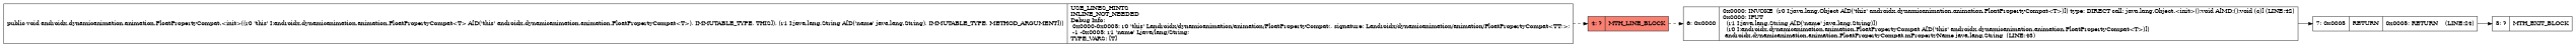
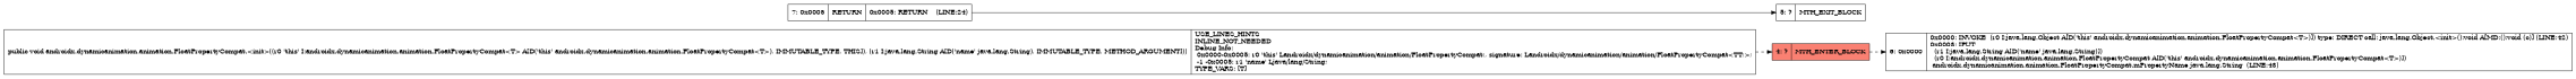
  digraph {
    rankdir=LR
    node [fillcolor=white shape=record style=filled]
    edge [style=dashed]
-   n1 [fillcolor=salmon label="{4\:\ ?|MTH_LINE_BLOCK\l}"]
-   n2 [label="{6\:\ 0x0000|0x0000: INVOKE  (r0 I:java.lang.Object A[D('this' androidx.dynamicanimation.animation.FloatPropertyCompat\<T\>)]) type: DIRECT call: java.lang.Object.\<init\>():void A[MD:():void (c)] (LINE:42)\l0x0000: IPUT  \l  (r1 I:java.lang.String A[D('name' java.lang.String)])\l  (r0 I:androidx.dynamicanimation.animation.FloatPropertyCompat A[D('this' androidx.dynamicanimation.animation.FloatPropertyCompat\<T\>)])\l androidx.dynamicanimation.animation.FloatPropertyCompat.mPropertyName java.lang.String  (LINE:43)\l}"]
+   n1 [fillcolor=salmon label="{4\:\ ?|MTH_ENTER_BLOCK\l}"]
+   n2 [label="{6\:\ 0x0000|0x0000: INVOKE  (r0 I:java.lang.Object A[D('this' androidx.dynamicanimation.animation.FloatPropertyCompat\<T\>)]) type: DIRECT call: java.lang.Object.\<init\>():void A[MD:():void (c)] (LINE:42)\l0x0003: IPUT  \l  (r1 I:java.lang.String A[D('name' java.lang.String)])\l  (r0 I:androidx.dynamicanimation.animation.FloatPropertyCompat A[D('this' androidx.dynamicanimation.animation.FloatPropertyCompat\<T\>)])\l androidx.dynamicanimation.animation.FloatPropertyCompat.mPropertyName java.lang.String  (LINE:43)\l}"]
    n3 [label="{7\:\ 0x0005|RETURN\l|0x0005: RETURN    (LINE:24)\l}"]
    n4 [label="{5\:\ ?|MTH_EXIT_BLOCK\l}"]
    n5 [label="{public void androidx.dynamicanimation.animation.FloatPropertyCompat.\<init\>((r0 'this' I:androidx.dynamicanimation.animation.FloatPropertyCompat\<T\> A[D('this' androidx.dynamicanimation.animation.FloatPropertyCompat\<T\>), IMMUTABLE_TYPE, THIS]), (r1 I:java.lang.String A[D('name' java.lang.String), IMMUTABLE_TYPE, METHOD_ARGUMENT]))  | USE_LINES_HINTS\lINLINE_NOT_NEEDED\lDebug Info:\l  0x0000\-0x0005: r0 'this' Landroidx\/dynamicanimation\/animation\/FloatPropertyCompat;, signature: Landroidx\/dynamicanimation\/animation\/FloatPropertyCompat\<TT;\>;\l  \-1 \-0x0005: r1 'name' Ljava\/lang\/String;\lTYPE_VARS: [T]\l}"]
    n1 -> n2
-   n2 -> n3 [style=solid]
    n3 -> n4 [style=solid]
    n5 -> n1
  }
